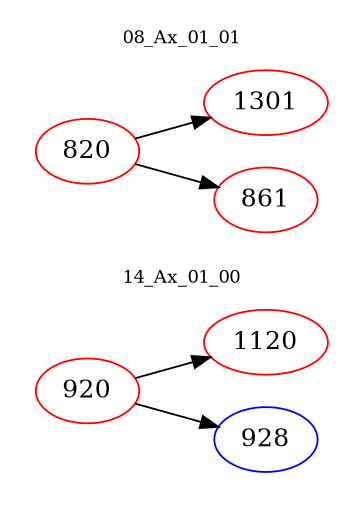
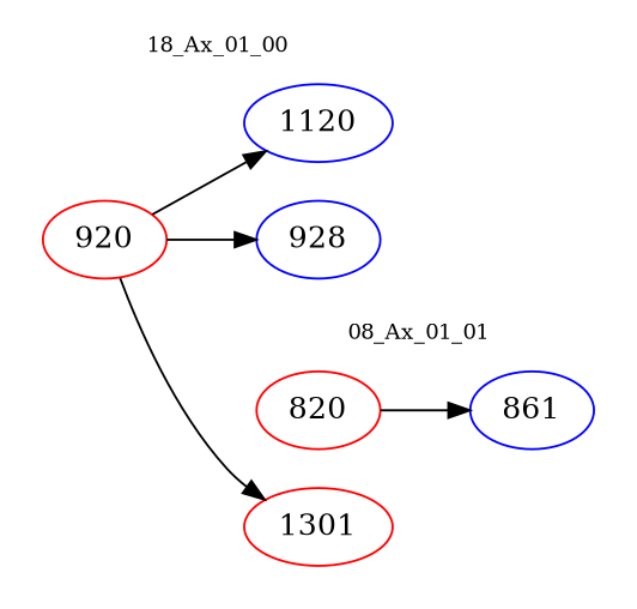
  digraph {
    rankdir=LR
    node [color=red]
    edge [color=black]
    n1 [label=920]
    n2 [color=blue label=928]
-   n3 [label=1120]
+   n3 [color=blue label=1120]
    n4 [label=820]
-   n5 [label=861]
+   n5 [color=blue label=861]
    n6 [label=1301]
    subgraph cluster_1 {
      color=white
      fontsize=10
-     label="14_Ax_01_00"
+     label="18_Ax_01_00"
      n1
      n2
      n3
    }
    subgraph cluster_2 {
      color=white
      fontsize=10
      label="08_Ax_01_01"
      n4
      n5
      n6
    }
    n1 -> n2
    n1 -> n3
    n4 -> n5
-   n4 -> n6
+   n1 -> n6
  }
